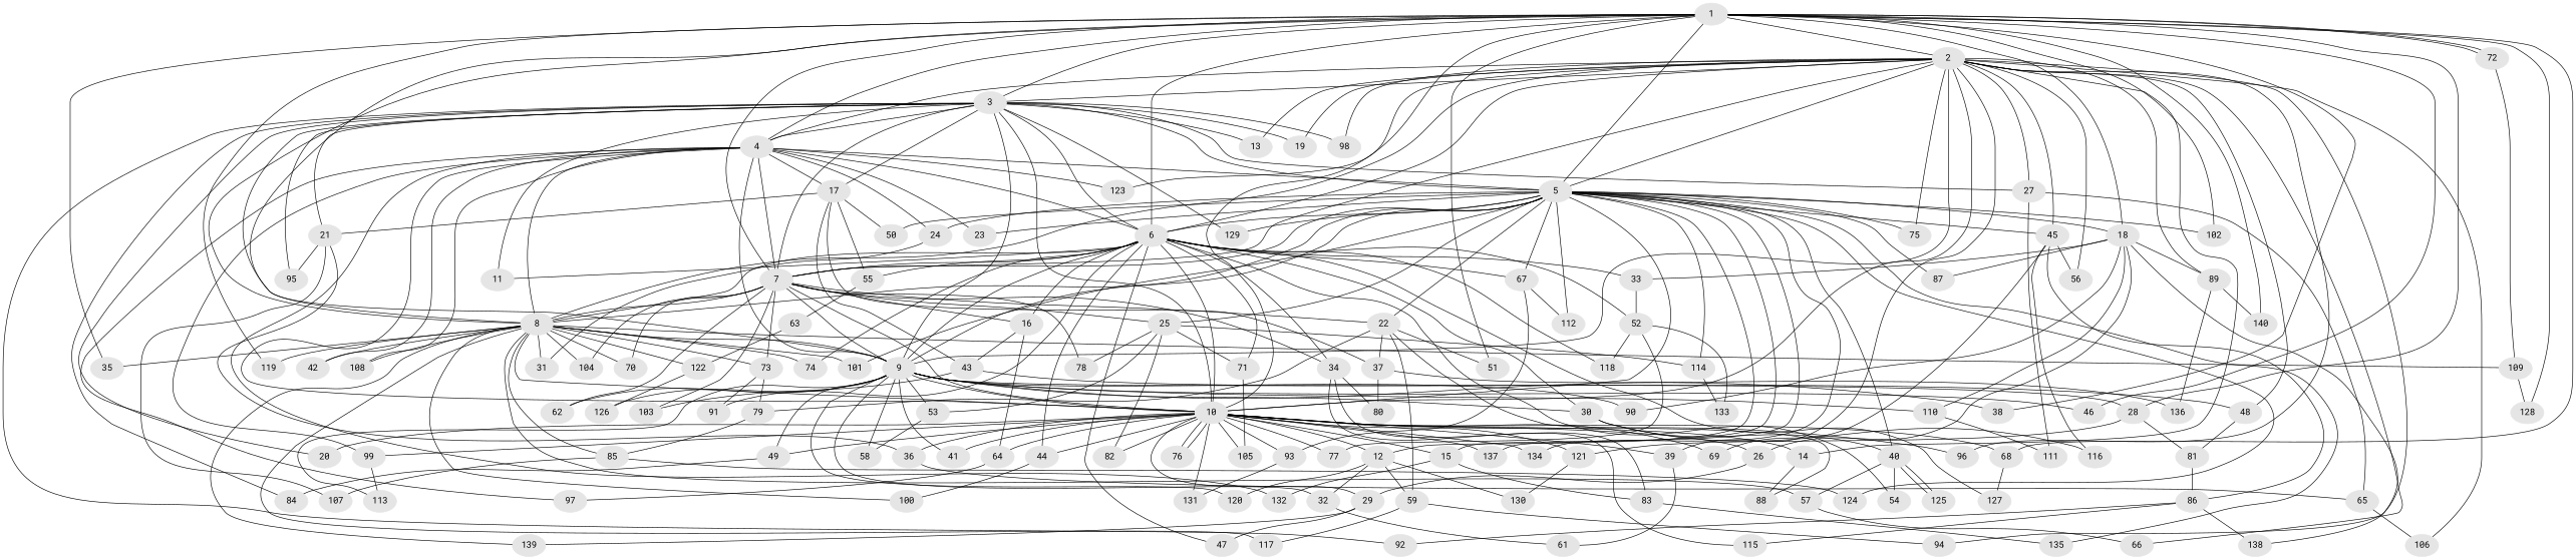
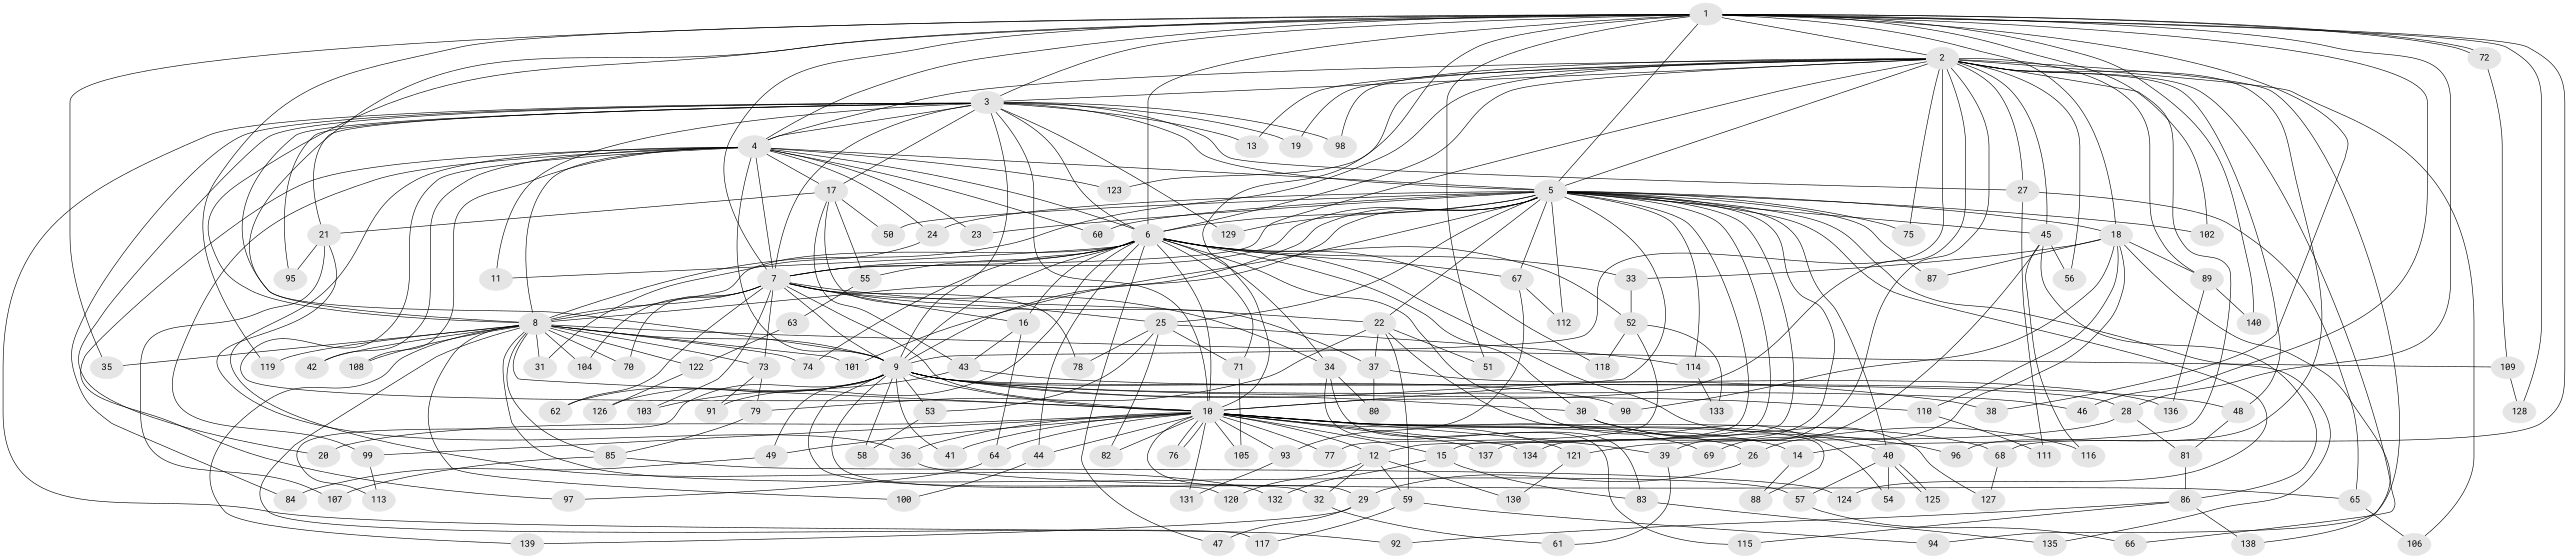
  graph {
    fontname="Roboto Mono"
    node [color=gray90 fontname="Roboto Mono" style=filled]
    edge [fontname="Roboto Mono"]
    1
    2
    3
    4
    5
    6
    7
    8
    9
    10
    18
    28
    35
    38
    46
    51
    68
    72
    102
    119
    128
    140
    13
    14
    19
    27
    39
    45
    48
    56
    66
    75
    89
    94
    96
    98
    106
    123
    11
    17
    20
    21
    84
    92
    95
    129
    23
    24
    42
+   60
    97
    99
    108
    132
    12
    15
    22
    25
    40
    50
    67
    87
    101
    112
    114
    124
    134
    135
    137
    16
    30
    33
    34
    44
    47
    52
    54
    55
    71
    74
    91
    118
    127
    62
    70
    73
    78
    103
    104
    31
    57
    85
    100
    109
    117
    122
    139
    32
    41
    49
    53
    58
    90
    110
    113
    120
    126
    26
    29
    36
    64
    69
    76
    77
    82
    93
    105
    121
    131
    138
    81
    88
    65
    111
    61
    116
    86
    136
    43
    37
    107
    59
    130
    83
    79
    125
    133
    80
    115
    63
    1 -- 2
    1 -- 3
    1 -- 4
    1 -- 5
    1 -- 6
    1 -- 7
    1 -- 8
    1 -- 9
    1 -- 10
    1 -- 18
    1 -- 28
    1 -- 35
    1 -- 38
    1 -- 46
    1 -- 51
    1 -- 68
    1 -- 72
    1 -- 72
    1 -- 102
    1 -- 119
    1 -- 128
    1 -- 140
    2 -- 3
    2 -- 4
    2 -- 5
    2 -- 6
    2 -- 7
    2 -- 8
    2 -- 9
    2 -- 10
    2 -- 13
    2 -- 14
    2 -- 19
    2 -- 27
    2 -- 39
    2 -- 45
    2 -- 48
    2 -- 56
    2 -- 66
    2 -- 75
    2 -- 89
    2 -- 94
    2 -- 96
    2 -- 98
    2 -- 106
    2 -- 123
    3 -- 4
    3 -- 5
    3 -- 6
    3 -- 7
    3 -- 8
    3 -- 9
    3 -- 10
    3 -- 13
    3 -- 19
    3 -- 27
    3 -- 98
    3 -- 11
    3 -- 17
    3 -- 20
    3 -- 21
    3 -- 84
    3 -- 92
    3 -- 95
    3 -- 129
    4 -- 5
    4 -- 6
    4 -- 7
    4 -- 8
    4 -- 9
    4 -- 10
    4 -- 123
    4 -- 17
    4 -- 23
    4 -- 24
    4 -- 42
+   4 -- 60
    4 -- 97
    4 -- 99
    4 -- 108
    4 -- 132
    5 -- 6
    5 -- 7
    5 -- 8
    5 -- 9
    5 -- 10
    5 -- 18
    5 -- 102
    5 -- 45
    5 -- 75
    5 -- 129
    5 -- 23
    5 -- 24
+   5 -- 60
    5 -- 12
    5 -- 15
    5 -- 22
    5 -- 25
    5 -- 40
    5 -- 50
    5 -- 67
    5 -- 87
    5 -- 101
    5 -- 112
    5 -- 114
    5 -- 124
    5 -- 134
    5 -- 135
    5 -- 137
    6 -- 7
    6 -- 8
    6 -- 9
    6 -- 10
    6 -- 11
    6 -- 67
    6 -- 16
    6 -- 30
    6 -- 33
    6 -- 34
    6 -- 44
    6 -- 47
    6 -- 52
    6 -- 54
    6 -- 55
    6 -- 71
    6 -- 74
    6 -- 91
    6 -- 118
    6 -- 127
    7 -- 8
    7 -- 9
    7 -- 10
    7 -- 22
    7 -- 25
    7 -- 16
    7 -- 34
    7 -- 62
    7 -- 70
    7 -- 73
    7 -- 78
    7 -- 103
    7 -- 104
    8 -- 9
    8 -- 10
    8 -- 35
    8 -- 119
    8 -- 42
    8 -- 108
    8 -- 101
    8 -- 74
    8 -- 70
    8 -- 73
    8 -- 104
    8 -- 31
    8 -- 57
    8 -- 85
    8 -- 100
    8 -- 109
    8 -- 117
    8 -- 122
    8 -- 139
    9 -- 10
    9 -- 28
    9 -- 38
    9 -- 46
    9 -- 30
    9 -- 62
    9 -- 32
    9 -- 41
    9 -- 49
    9 -- 53
    9 -- 58
    9 -- 90
    9 -- 110
    9 -- 113
    9 -- 120
    9 -- 126
    10 -- 68
    10 -- 14
    10 -- 39
    10 -- 96
    10 -- 20
    10 -- 99
    10 -- 12
    10 -- 15
    10 -- 134
    10 -- 137
    10 -- 44
    10 -- 41
    10 -- 49
    10 -- 26
    10 -- 29
    10 -- 36
    10 -- 64
    10 -- 69
    10 -- 76
    10 -- 76
    10 -- 77
    10 -- 82
    10 -- 93
    10 -- 105
    10 -- 121
    10 -- 131
    18 -- 89
    18 -- 87
    18 -- 33
    18 -- 90
    18 -- 110
    18 -- 26
    18 -- 138
    28 -- 121
    28 -- 81
    68 -- 127
    72 -- 109
    14 -- 88
    27 -- 65
    27 -- 111
    39 -- 61
    45 -- 56
    45 -- 69
    45 -- 116
    45 -- 86
    48 -- 81
    89 -- 140
    89 -- 136
    17 -- 21
    17 -- 50
    17 -- 55
    17 -- 43
    17 -- 37
    21 -- 95
    21 -- 36
    21 -- 107
    24 -- 31
    99 -- 113
    12 -- 32
    12 -- 120
    12 -- 59
    12 -- 130
    15 -- 132
    15 -- 83
    22 -- 51
    22 -- 88
    22 -- 37
    22 -- 59
    22 -- 79
    25 -- 114
    25 -- 71
    25 -- 78
    25 -- 53
    25 -- 82
    40 -- 54
    40 -- 57
    40 -- 125
    40 -- 125
    67 -- 112
    67 -- 93
    114 -- 133
    16 -- 64
    16 -- 43
    30 -- 40
    30 -- 116
    33 -- 52
    34 -- 83
    34 -- 80
    34 -- 115
    44 -- 100
    52 -- 118
    52 -- 77
    52 -- 133
    55 -- 63
    71 -- 105
    73 -- 91
    73 -- 79
    57 -- 66
    85 -- 124
    85 -- 107
    109 -- 128
    122 -- 126
    32 -- 61
    49 -- 84
    53 -- 58
    110 -- 111
    26 -- 29
    29 -- 47
    29 -- 139
    36 -- 65
    64 -- 97
    93 -- 131
    121 -- 130
    81 -- 86
    65 -- 106
    86 -- 92
    86 -- 138
    86 -- 115
    43 -- 48
    43 -- 103
    37 -- 136
    37 -- 80
    59 -- 94
    59 -- 117
    83 -- 135
    79 -- 85
    63 -- 122
  }
